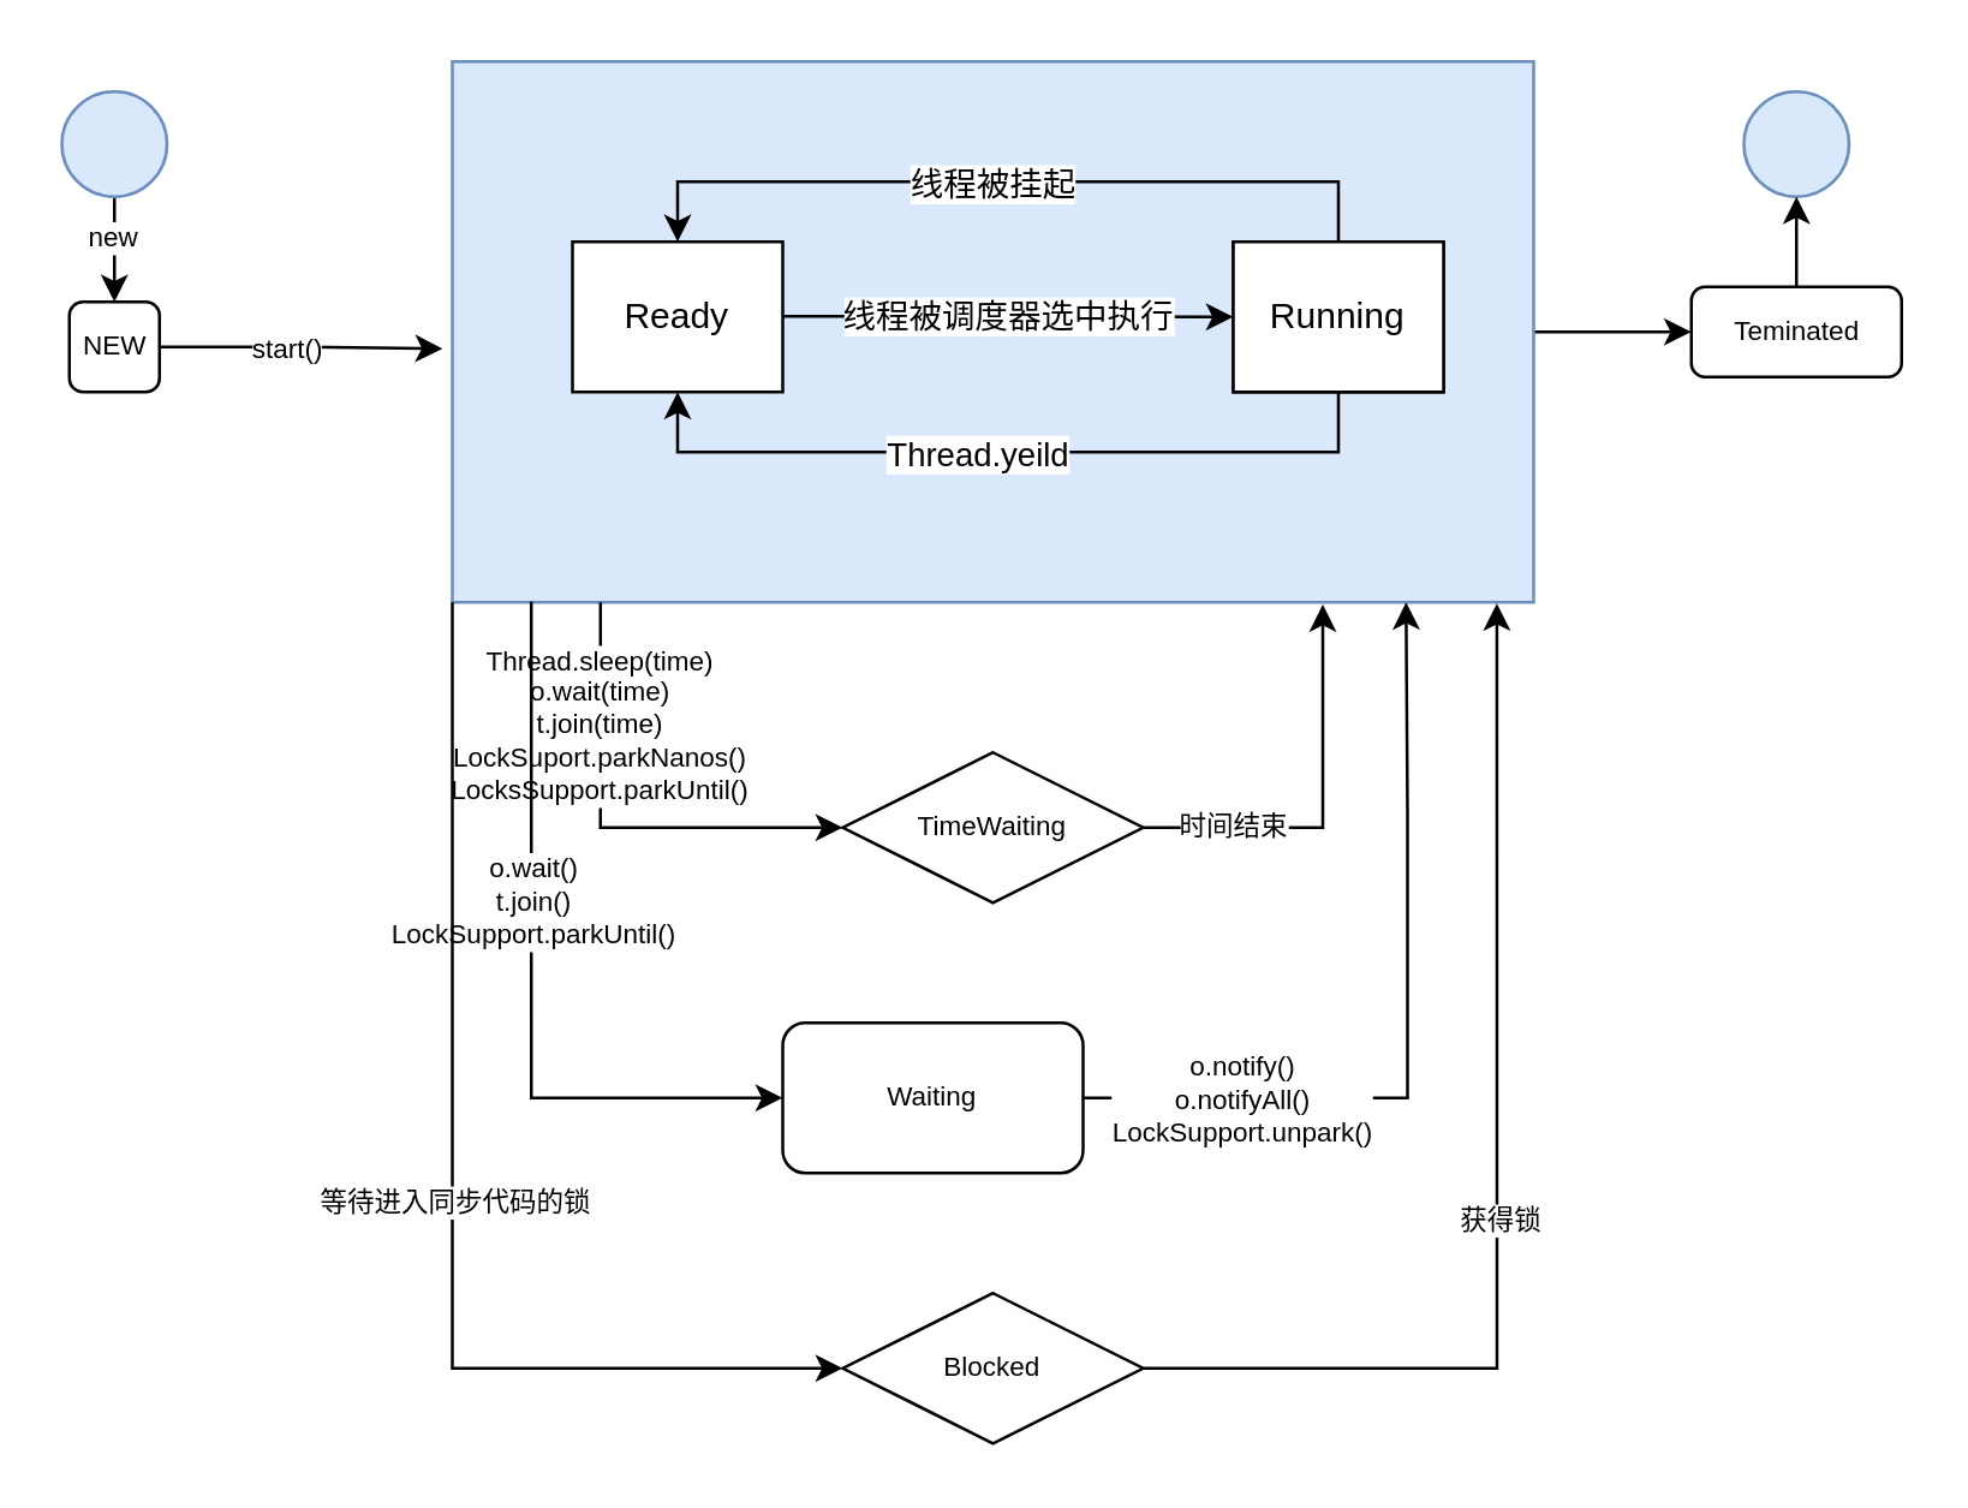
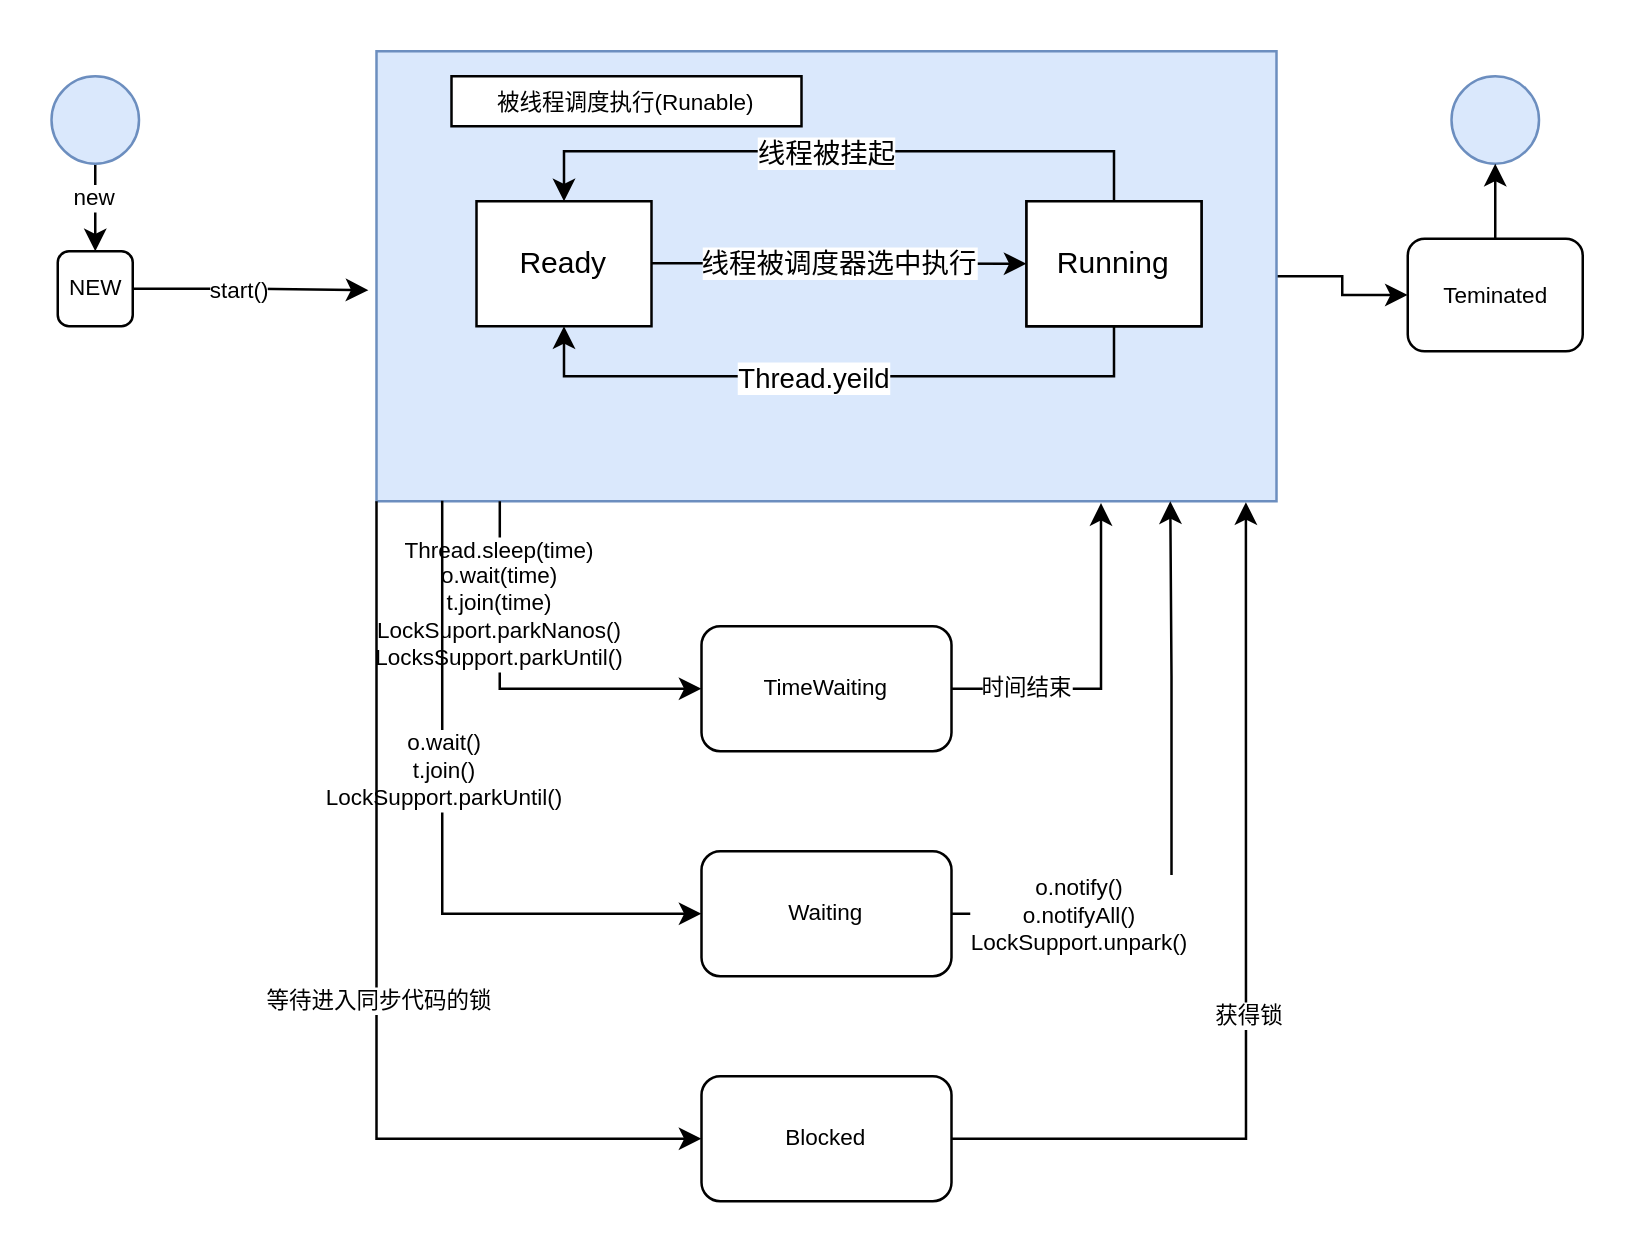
  <mxCell id="0" />
  <mxCell id="1" parent="0" />
  <mxCell id="2" style="edgeStyle=orthogonalEdgeStyle;rounded=0;orthogonalLoop=1;jettySize=auto;html=1;fontSize=9;entryX=0;entryY=0.5;entryDx=0;entryDy=0;" parent="1" source="3" target="22" edge="1"><mxGeometry relative="1" as="geometry"><mxPoint x="560" y="110" as="targetPoint" /></mxGeometry></mxCell>
  <mxCell id="3" value="" style="rounded=0;whiteSpace=wrap;html=1;fillColor=#dae8fc;strokeColor=#6c8ebf;" parent="1" vertex="1"><mxGeometry x="150" y="20" width="360" height="180" as="geometry" /></mxCell>
  <mxCell id="4" value="Ready" style="rounded=0;whiteSpace=wrap;html=1;" parent="1" vertex="1"><mxGeometry x="190" y="80" width="70" height="50" as="geometry" /></mxCell>
  <mxCell id="5" style="edgeStyle=orthogonalEdgeStyle;rounded=0;orthogonalLoop=1;jettySize=auto;html=1;entryX=0.5;entryY=0;entryDx=0;entryDy=0;" parent="1" source="9" target="4" edge="1"><mxGeometry relative="1" as="geometry"><Array as="points"><mxPoint x="445" y="60" /><mxPoint x="225" y="60" /></Array></mxGeometry></mxCell>
  <mxCell id="6" value="线程被挂起" style="edgeLabel;html=1;align=center;verticalAlign=middle;resizable=0;points=[];" parent="5" vertex="1" connectable="0"><mxGeometry x="0.047" relative="1" as="geometry"><mxPoint as="offset" /></mxGeometry></mxCell>
  <mxCell id="7" style="edgeStyle=orthogonalEdgeStyle;rounded=0;orthogonalLoop=1;jettySize=auto;html=1;entryX=0.5;entryY=1;entryDx=0;entryDy=0;" parent="1" source="9" target="4" edge="1"><mxGeometry relative="1" as="geometry"><Array as="points"><mxPoint x="445" y="150" /><mxPoint x="225" y="150" /></Array></mxGeometry></mxCell>
  <mxCell id="8" value="Thread.yeild" style="edgeLabel;html=1;align=center;verticalAlign=middle;resizable=0;points=[];" parent="7" vertex="1" connectable="0"><mxGeometry x="0.088" relative="1" as="geometry"><mxPoint as="offset" /></mxGeometry></mxCell>
  <mxCell id="9" value="Running" style="rounded=0;whiteSpace=wrap;html=1;" parent="1" vertex="1"><mxGeometry x="410" y="80" width="70" height="50" as="geometry" /></mxCell>
  <mxCell id="10" value="" style="endArrow=classic;html=1;rounded=0;" parent="1" edge="1"><mxGeometry relative="1" as="geometry"><mxPoint x="260" y="104.76" as="sourcePoint" /><mxPoint x="410" y="105" as="targetPoint" /></mxGeometry></mxCell>
  <mxCell id="11" value="线程被调度器选中执行" style="edgeLabel;resizable=0;html=1;align=center;verticalAlign=middle;" parent="10" connectable="0" vertex="1"><mxGeometry relative="1" as="geometry" /></mxCell>
+ <mxCell id="12" value="&lt;font style=&quot;font-size: 9px;&quot;&gt;被线程调度执行(Runable)&lt;/font&gt;" style="rounded=0;whiteSpace=wrap;html=1;" parent="1" vertex="1"><mxGeometry x="180" y="30" width="140" height="20" as="geometry" /></mxCell>
  <mxCell id="13" style="edgeStyle=orthogonalEdgeStyle;rounded=0;orthogonalLoop=1;jettySize=auto;html=1;entryX=0.5;entryY=0;entryDx=0;entryDy=0;fontSize=9;" parent="1" source="15" target="20" edge="1"><mxGeometry relative="1" as="geometry" /></mxCell>
  <mxCell id="14" value="new" style="edgeLabel;html=1;align=center;verticalAlign=middle;resizable=0;points=[];fontSize=9;" parent="13" vertex="1" connectable="0"><mxGeometry x="-0.407" y="-1" relative="1" as="geometry"><mxPoint as="offset" /></mxGeometry></mxCell>
  <mxCell id="15" value="" style="ellipse;whiteSpace=wrap;html=1;aspect=fixed;fontSize=9;fillColor=#dae8fc;strokeColor=#6c8ebf;" parent="1" vertex="1"><mxGeometry x="20" y="30" width="35" height="35" as="geometry" /></mxCell>
  <mxCell id="16" value="" style="ellipse;whiteSpace=wrap;html=1;aspect=fixed;fontSize=9;fillColor=#dae8fc;strokeColor=#6c8ebf;" parent="1" vertex="1"><mxGeometry x="580" y="30" width="35" height="35" as="geometry" /></mxCell>
  <mxCell id="17" value="Running" style="rounded=0;whiteSpace=wrap;html=1;" parent="1" vertex="1"><mxGeometry x="410" y="80" width="70" height="50" as="geometry" /></mxCell>
  <mxCell id="18" style="edgeStyle=orthogonalEdgeStyle;rounded=0;orthogonalLoop=1;jettySize=auto;html=1;entryX=-0.009;entryY=0.531;entryDx=0;entryDy=0;entryPerimeter=0;fontSize=9;" parent="1" source="20" target="3" edge="1"><mxGeometry relative="1" as="geometry" /></mxCell>
  <mxCell id="19" value="start()" style="edgeLabel;html=1;align=center;verticalAlign=middle;resizable=0;points=[];fontSize=9;" parent="18" vertex="1" connectable="0"><mxGeometry x="-0.119" relative="1" as="geometry"><mxPoint as="offset" /></mxGeometry></mxCell>
  <mxCell id="20" value="NEW" style="rounded=1;whiteSpace=wrap;html=1;fontSize=9;" parent="1" vertex="1"><mxGeometry x="22.5" y="100" width="30" height="30" as="geometry" /></mxCell>
  <mxCell id="21" style="edgeStyle=orthogonalEdgeStyle;rounded=0;orthogonalLoop=1;jettySize=auto;html=1;fontSize=9;" parent="1" source="22" target="16" edge="1"><mxGeometry relative="1" as="geometry" /></mxCell>
- <mxCell id="22" value="Teminated" style="rounded=1;whiteSpace=wrap;html=1;fontSize=9;" parent="1" vertex="1"><mxGeometry x="562.5" y="95" width="70" height="30" as="geometry" /></mxCell>
+ <mxCell id="22" value="Teminated" style="rounded=1;whiteSpace=wrap;html=1;fontSize=9;" parent="1" vertex="1"><mxGeometry x="562.5" y="95" width="70" height="45" as="geometry" /></mxCell>
  <mxCell id="23" style="edgeStyle=orthogonalEdgeStyle;rounded=0;orthogonalLoop=1;jettySize=auto;html=1;entryX=0.805;entryY=1.004;entryDx=0;entryDy=0;entryPerimeter=0;fontSize=9;exitX=1;exitY=0.5;exitDx=0;exitDy=0;" parent="1" source="27" target="3" edge="1"><mxGeometry relative="1" as="geometry"><Array as="points"><mxPoint x="440" y="275" /></Array></mxGeometry></mxCell>
  <mxCell id="24" value="时间结束" style="edgeLabel;html=1;align=center;verticalAlign=middle;resizable=0;points=[];fontSize=9;" parent="23" vertex="1" connectable="0"><mxGeometry x="0.325" y="1" relative="1" as="geometry"><mxPoint x="-29" y="29" as="offset" /></mxGeometry></mxCell>
  <mxCell id="25" style="edgeStyle=orthogonalEdgeStyle;rounded=0;orthogonalLoop=1;jettySize=auto;html=1;fontSize=9;exitX=0.137;exitY=1;exitDx=0;exitDy=0;exitPerimeter=0;" parent="1" source="3" target="27" edge="1"><mxGeometry relative="1" as="geometry"><Array as="points"><mxPoint x="199" y="275" /></Array></mxGeometry></mxCell>
  <mxCell id="26" value="Thread.sleep(time)&lt;br&gt;o.wait(time)&lt;br&gt;t.join(time)&lt;br&gt;LockSuport.parkNanos()&lt;br&gt;LocksSupport.parkUntil()" style="edgeLabel;html=1;align=center;verticalAlign=middle;resizable=0;points=[];fontSize=9;" parent="25" vertex="1" connectable="0"><mxGeometry x="-0.659" y="-1" relative="1" as="geometry"><mxPoint y="14" as="offset" /></mxGeometry></mxCell>
- <mxCell id="27" value="TimeWaiting" style="rhombus;whiteSpace=wrap;html=1;fontSize=9;" parent="1" vertex="1"><mxGeometry x="280" y="250" width="100" height="50" as="geometry" /></mxCell>
+ <mxCell id="27" value="TimeWaiting" style="rounded=1;whiteSpace=wrap;html=1;fontSize=9;" parent="1" vertex="1"><mxGeometry x="280" y="250" width="100" height="50" as="geometry" /></mxCell>
  <mxCell id="28" style="edgeStyle=orthogonalEdgeStyle;rounded=0;orthogonalLoop=1;jettySize=auto;html=1;fontSize=9;exitX=0.073;exitY=0.999;exitDx=0;exitDy=0;exitPerimeter=0;" parent="1" source="3" target="32" edge="1"><mxGeometry relative="1" as="geometry"><Array as="points"><mxPoint x="176" y="365" /></Array></mxGeometry></mxCell>
  <mxCell id="29" value="o.wait()&lt;br&gt;t.join()&lt;br&gt;LockSupport.parkUntil()" style="edgeLabel;html=1;align=center;verticalAlign=middle;resizable=0;points=[];fontSize=9;" parent="28" vertex="1" connectable="0"><mxGeometry x="-0.199" relative="1" as="geometry"><mxPoint as="offset" /></mxGeometry></mxCell>
  <mxCell id="30" style="edgeStyle=orthogonalEdgeStyle;rounded=0;orthogonalLoop=1;jettySize=auto;html=1;entryX=0.882;entryY=1;entryDx=0;entryDy=0;entryPerimeter=0;fontSize=9;" parent="1" source="32" target="3" edge="1"><mxGeometry relative="1" as="geometry"><Array as="points"><mxPoint x="468" y="365" /><mxPoint x="468" y="270" /></Array></mxGeometry></mxCell>
  <mxCell id="31" value="o.notify()&lt;br&gt;o.notifyAll()&lt;br&gt;LockSupport.unpark()" style="edgeLabel;html=1;align=center;verticalAlign=middle;resizable=0;points=[];fontSize=9;" parent="30" vertex="1" connectable="0"><mxGeometry x="-0.742" y="-3" relative="1" as="geometry"><mxPoint x="17" y="-3" as="offset" /></mxGeometry></mxCell>
- <mxCell id="32" value="Waiting" style="rounded=1;whiteSpace=wrap;html=1;fontSize=9;" parent="1" vertex="1"><mxGeometry x="260" y="340" width="100" height="50" as="geometry" /></mxCell>
+ <mxCell id="32" value="Waiting" style="rounded=1;whiteSpace=wrap;html=1;fontSize=9;" parent="1" vertex="1"><mxGeometry x="280" y="340" width="100" height="50" as="geometry" /></mxCell>
  <mxCell id="33" style="edgeStyle=orthogonalEdgeStyle;rounded=0;orthogonalLoop=1;jettySize=auto;html=1;fontSize=9;exitX=0;exitY=1;exitDx=0;exitDy=0;entryX=0;entryY=0.5;entryDx=0;entryDy=0;" parent="1" source="3" target="37" edge="1"><mxGeometry relative="1" as="geometry"><Array as="points"><mxPoint x="150" y="455" /></Array></mxGeometry></mxCell>
  <mxCell id="34" value="等待进入同步代码的锁" style="edgeLabel;html=1;align=center;verticalAlign=middle;resizable=0;points=[];fontSize=9;" parent="33" vertex="1" connectable="0"><mxGeometry x="0.033" relative="1" as="geometry"><mxPoint as="offset" /></mxGeometry></mxCell>
  <mxCell id="35" style="edgeStyle=orthogonalEdgeStyle;rounded=0;orthogonalLoop=1;jettySize=auto;html=1;entryX=0.966;entryY=1.002;entryDx=0;entryDy=0;entryPerimeter=0;fontSize=9;" parent="1" source="37" target="3" edge="1"><mxGeometry relative="1" as="geometry"><Array as="points"><mxPoint x="498" y="455" /><mxPoint x="498" y="200" /></Array></mxGeometry></mxCell>
  <mxCell id="36" value="获得锁" style="edgeLabel;html=1;align=center;verticalAlign=middle;resizable=0;points=[];fontSize=9;" parent="35" vertex="1" connectable="0"><mxGeometry x="-0.104" y="-1" relative="1" as="geometry"><mxPoint as="offset" /></mxGeometry></mxCell>
- <mxCell id="37" value="Blocked" style="rhombus;whiteSpace=wrap;html=1;fontSize=9;" parent="1" vertex="1"><mxGeometry x="280" y="430" width="100" height="50" as="geometry" /></mxCell>
+ <mxCell id="37" value="Blocked" style="rounded=1;whiteSpace=wrap;html=1;fontSize=9;" parent="1" vertex="1"><mxGeometry x="280" y="430" width="100" height="50" as="geometry" /></mxCell>
